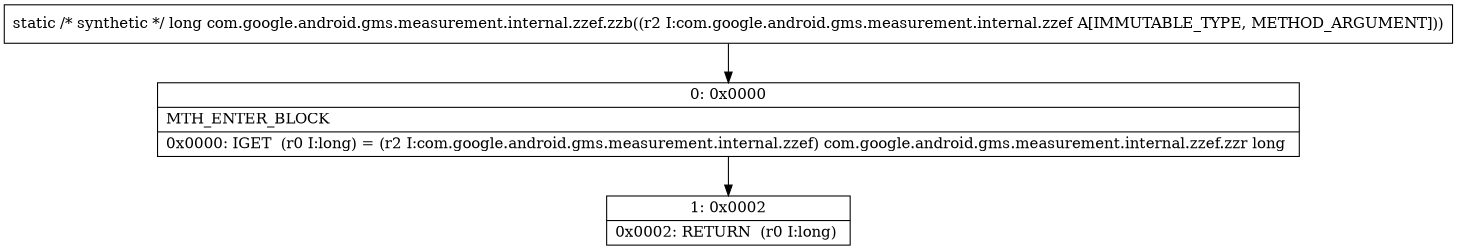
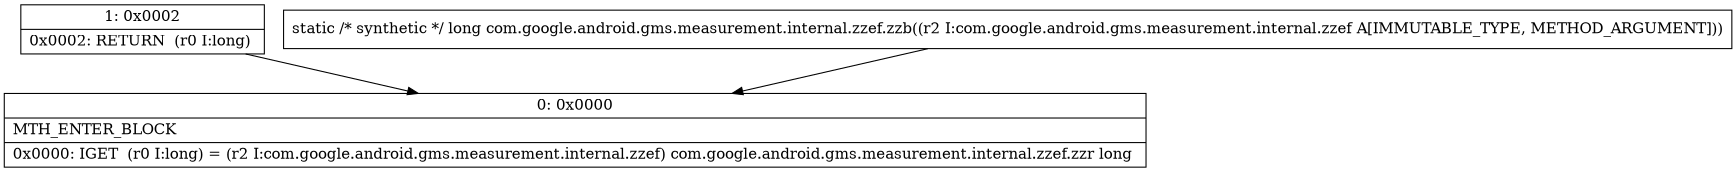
  digraph {
    node [shape=record]
    n1 [label="{0\:\ 0x0000|MTH_ENTER_BLOCK\l|0x0000: IGET  (r0 I:long) = (r2 I:com.google.android.gms.measurement.internal.zzef) com.google.android.gms.measurement.internal.zzef.zzr long \l}"]
    n2 [label="{1\:\ 0x0002|0x0002: RETURN  (r0 I:long) \l}"]
    n3 [label="{static \/* synthetic *\/ long com.google.android.gms.measurement.internal.zzef.zzb((r2 I:com.google.android.gms.measurement.internal.zzef A[IMMUTABLE_TYPE, METHOD_ARGUMENT])) }"]
-   n1 -> n2
+   n2 -> n1
    n3 -> n1
  }
